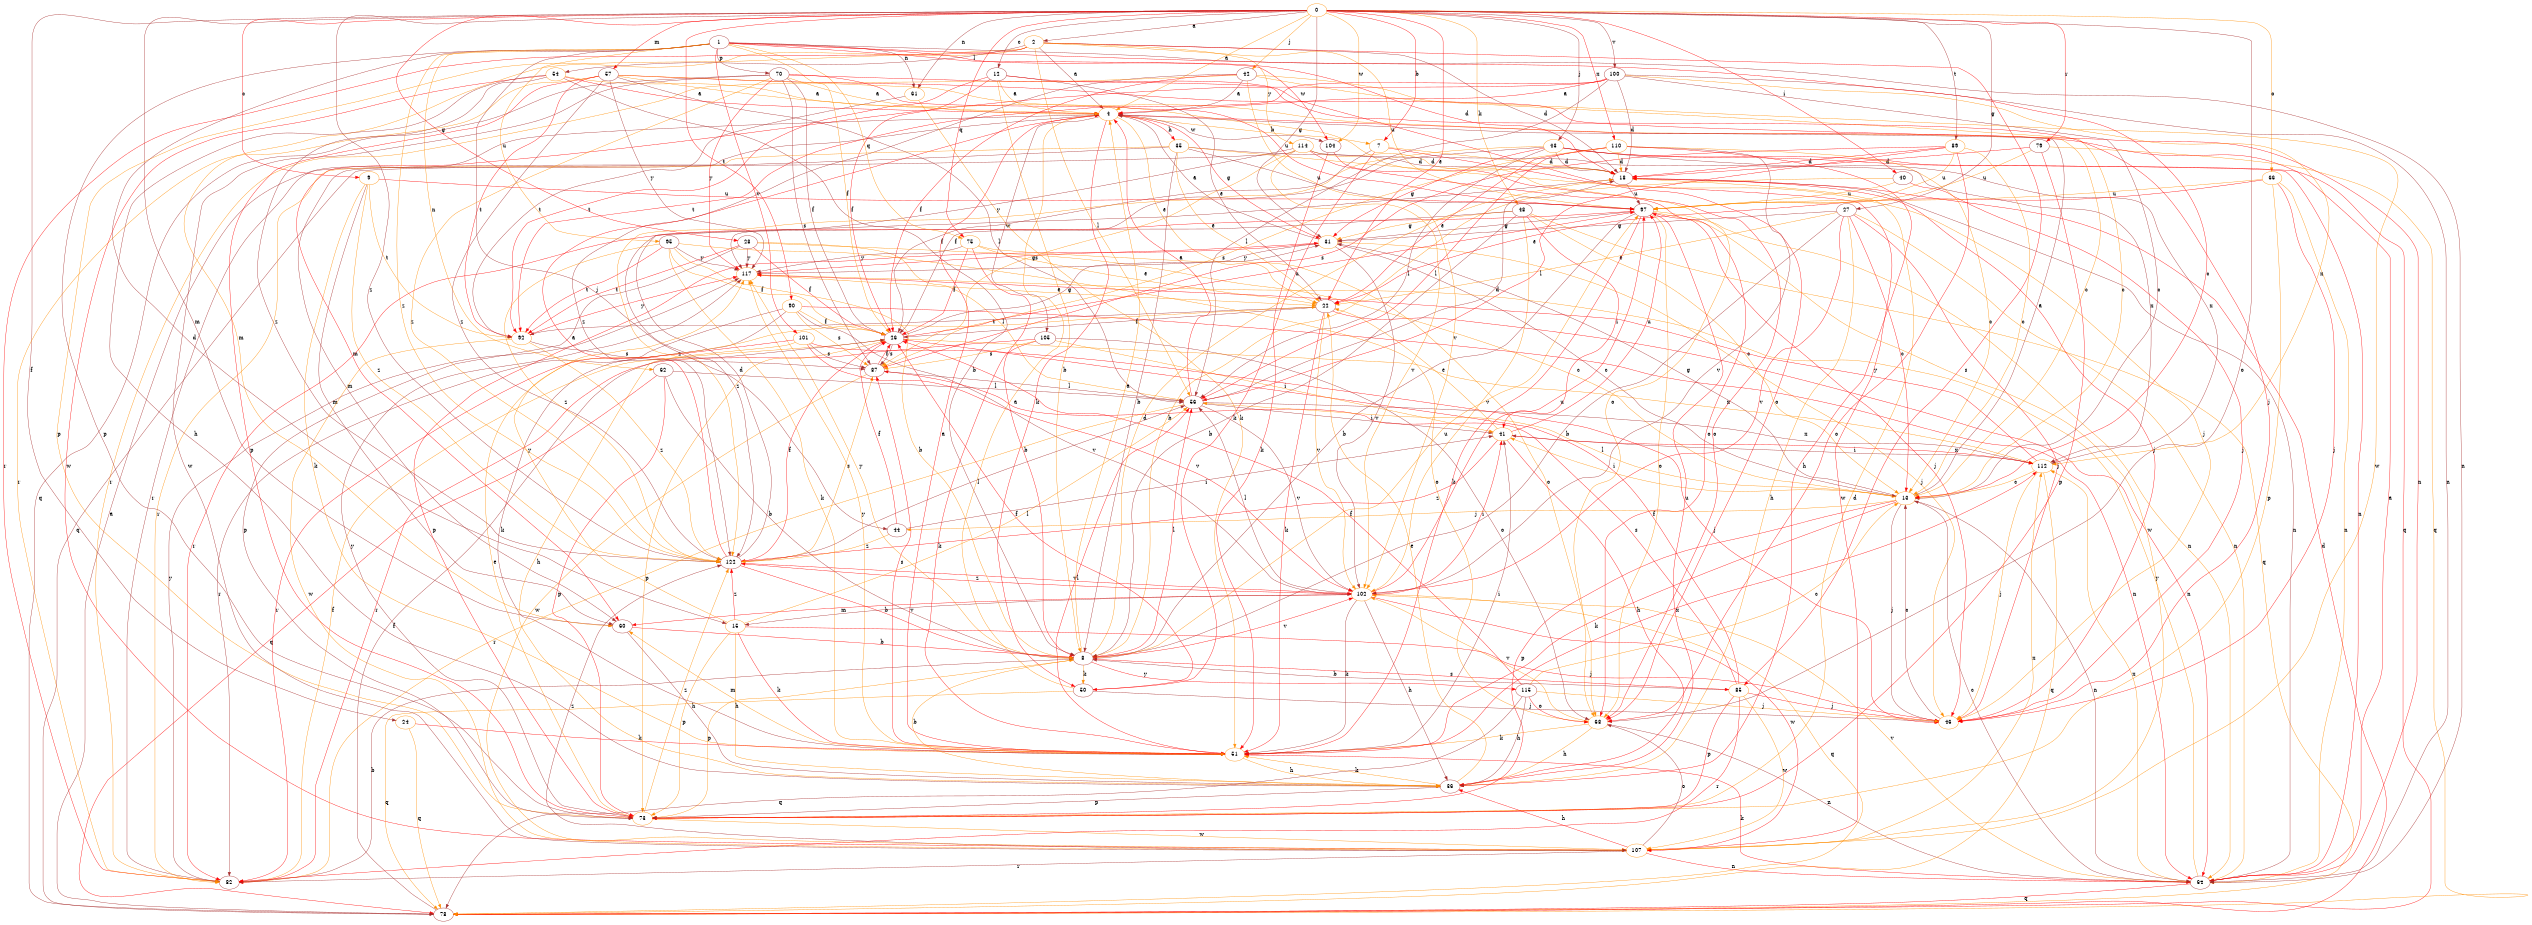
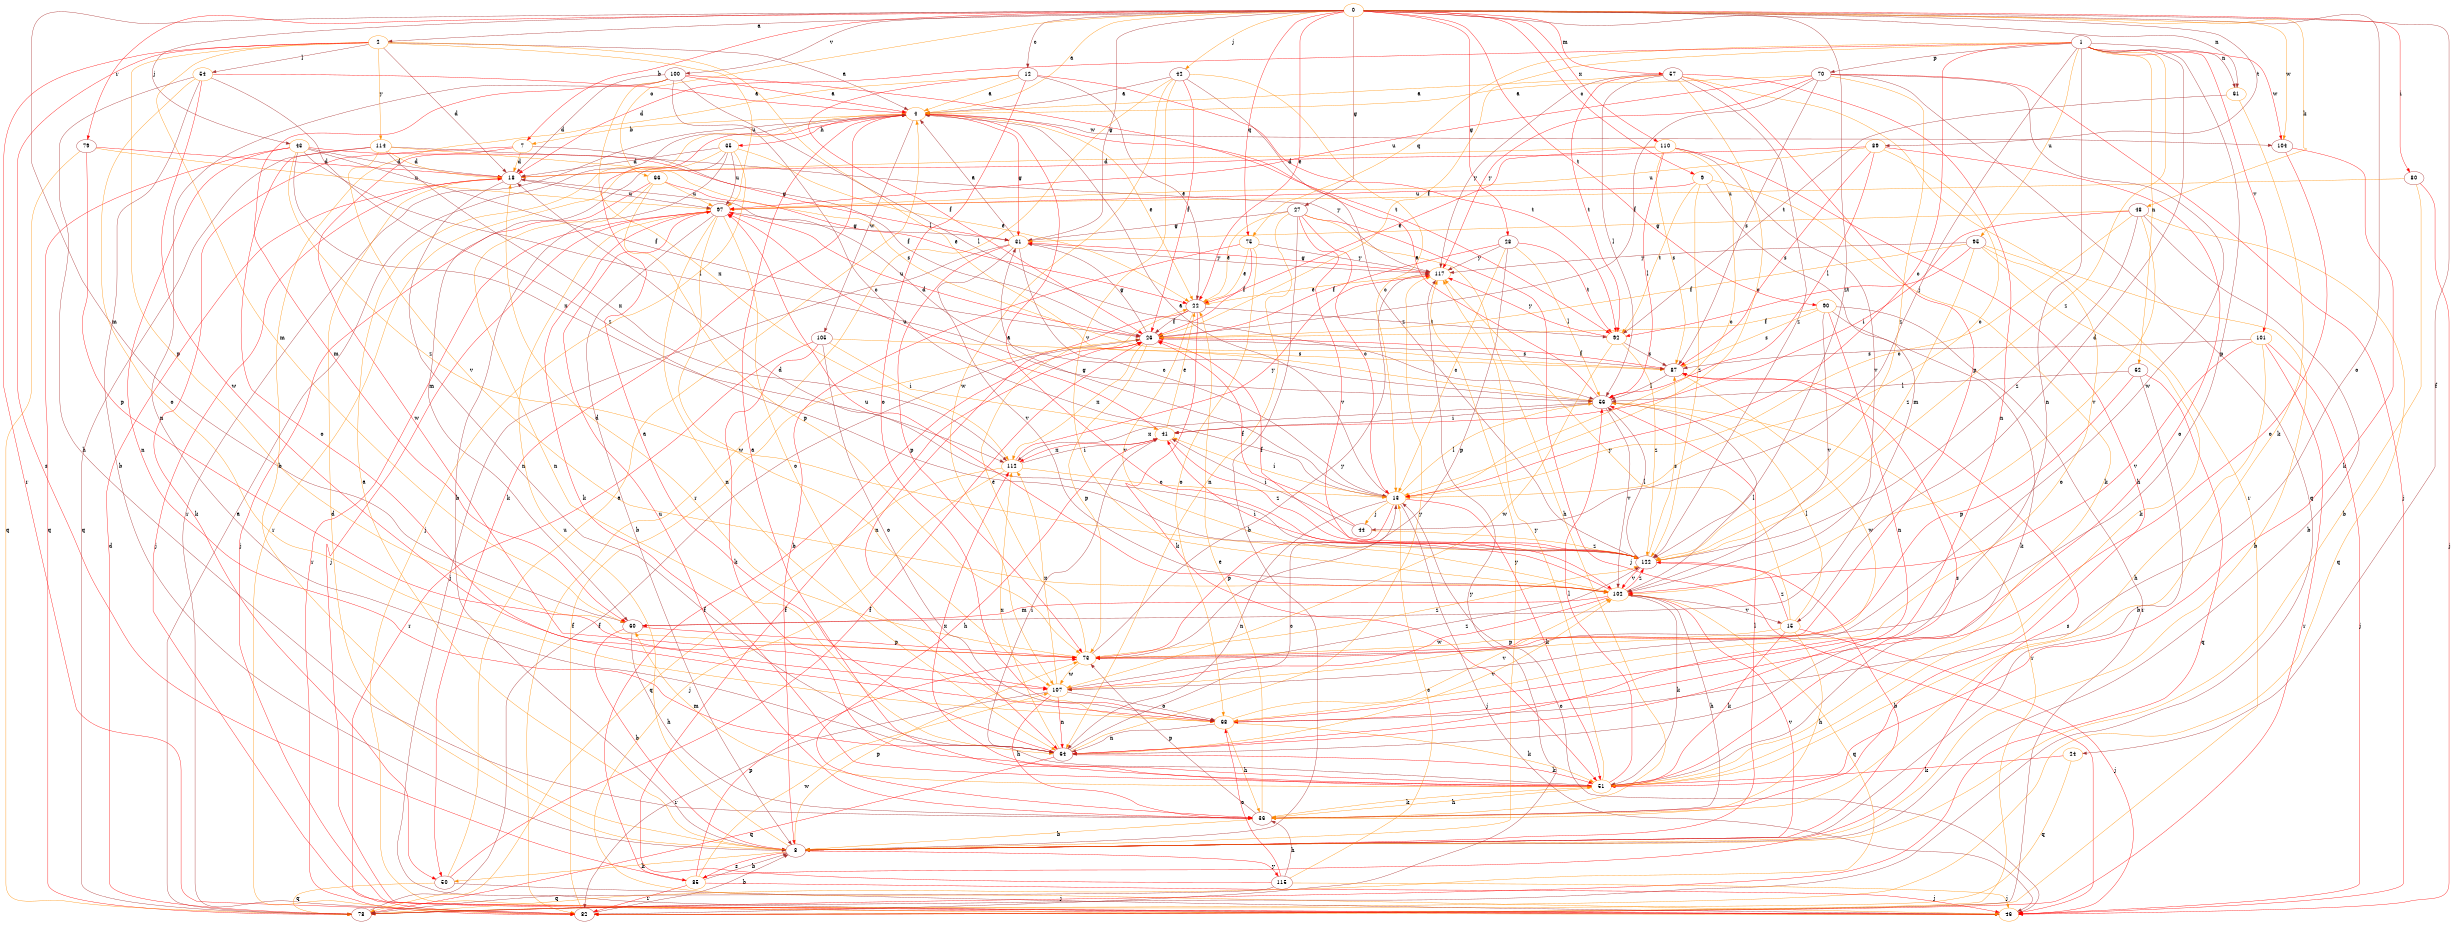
  strict digraph {
    node [color=darkorange]
    edge [color=darkorange]
    0
    2
    4
    7
    9
    12 [color=brown]
    22 [color=brown]
    24
    27 [color=brown]
    28 [color=brown]
    31
-   40 [color=brown]
+   40 [color=brown label=80]
    42 [color=brown]
    43
    48 [color=brown]
    57 [color=brown]
    60 [color=brown]
    61
    66
    68
    75
    79 [color=brown]
    89
    90
    100 [color=brown]
    104 [color=brown]
    110
    122 [color=brown]
    18 [color=brown]
    73
    54
    56 [color=brown]
    82 [color=brown]
    85
    97 [color=brown]
    114
    35
    50 [color=brown]
    105 [color=brown]
    26 [color=brown]
    107
    51
    92
    8 [color=brown]
    64 [color=brown]
    102
    78 [color=brown]
    13
    46
    36 [color=brown]
    117
    112
    41
    87 [color=brown]
    1 [color=brown]
    15
    44 [color=brown]
    62 [color=brown]
    70 [color=brown]
    95 [color=brown]
    101
    115 [color=brown]
    0 -> 2 [color=brown label=a]
    0 -> 4 [label=a]
    0 -> 7 [color=red label=b]
    0 -> 9 [color=red label=c]
    0 -> 12 [color=brown label=c]
    0 -> 22 [color=red label=e]
    0 -> 24 [color=brown label=f]
    0 -> 27 [color=brown label=g]
    0 -> 28 [color=red label=g]
    0 -> 31 [color=brown label=g]
    0 -> 40 [color=red label=i]
    0 -> 42 [label=j]
    0 -> 43 [color=brown label=j]
    0 -> 48 [label=k]
    0 -> 57 [color=red label=m]
    0 -> 60 [color=brown label=m]
    0 -> 61 [color=brown label=n]
    0 -> 66 [label=o]
    0 -> 68 [color=brown label=o]
    0 -> 75 [color=red label=q]
    0 -> 79 [color=red label=r]
    0 -> 89 [color=brown label=t]
    0 -> 90 [color=red label=t]
    0 -> 100 [color=brown label=v]
    0 -> 104 [label=w]
    0 -> 110 [color=red label=x]
    0 -> 122 [color=brown label=z]
    2 -> 4 [color=brown label=a]
    2 -> 60 [label=m]
    2 -> 18 [color=brown label=d]
    2 -> 73 [label=p]
    2 -> 54 [color=brown label=l]
    2 -> 56 [label=l]
    2 -> 82 [color=red label=r]
    2 -> 85 [color=red label=s]
    2 -> 97 [label=u]
    2 -> 114 [label=y]
    4 -> 7 [label=b]
    4 -> 22 [label=e]
    4 -> 31 [color=red label=g]
    4 -> 104 [color=brown label=w]
    4 -> 82 [color=brown label=r]
    4 -> 35 [color=red label=h]
    4 -> 50 [color=red label=k]
    4 -> 105 [color=brown label=w]
    7 -> 18 [label=d]
    7 -> 50 [color=red label=k]
    7 -> 26 [color=brown label=f]
    7 -> 107 [color=red label=w]
    9 -> 60 [color=brown label=m]
    9 -> 122 [label=z]
    9 -> 97 [color=red label=u]
    9 -> 51 [label=k]
    9 -> 92 [label=t]
    12 -> 4 [label=a]
    12 -> 22 [color=brown label=e]
    12 -> 68 [color=red label=o]
    12 -> 26 [color=red label=f]
    12 -> 92 [color=red label=t]
    12 -> 8 [label=b]
    22 -> 26 [color=brown label=f]
    22 -> 51 [color=red label=k]
    22 -> 92 [color=brown label=t]
    22 -> 64 [color=red label=n]
    22 -> 102 [label=v]
    24 -> 51 [color=red label=k]
    24 -> 78 [label=q]
    27 -> 22 [label=e]
    27 -> 31 [color=brown label=g]
    27 -> 8 [color=brown label=b]
    27 -> 64 [label=n]
    27 -> 102 [color=red label=v]
    27 -> 13 [color=red label=c]
    27 -> 46 [color=red label=j]
    27 -> 36 [label=h]
    28 -> 73 [color=brown label=p]
    28 -> 56 [label=l]
    28 -> 26 [color=red label=f]
    28 -> 92 [color=red label=t]
    28 -> 13 [label=c]
    28 -> 117 [color=brown label=y]
    31 -> 4 [color=brown label=a]
    31 -> 73 [color=red label=p]
    31 -> 102 [color=brown label=v]
    31 -> 13 [color=brown label=c]
-   31 -> 46 [label=j]
+   31 -> 46 [color=brown label=j]
    31 -> 117 [color=brown label=y]
    40 -> 97 [label=u]
    40 -> 8 [label=b]
    40 -> 46 [color=red label=j]
    42 -> 4 [color=brown label=a]
    42 -> 122 [color=brown label=z]
    42 -> 82 [label=r]
    42 -> 26 [color=red label=f]
    42 -> 107 [label=w]
    42 -> 102 [label=v]
    42 -> 13 [label=c]
    43 -> 31 [color=red label=g]
    43 -> 122 [label=z]
    43 -> 18 [color=brown label=d]
    43 -> 56 [color=brown label=l]
    43 -> 26 [color=brown label=f]
    43 -> 64 [color=red label=n]
    43 -> 78 [color=red label=q]
    43 -> 112 [color=brown label=x]
    48 -> 31 [label=g]
    48 -> 122 [color=brown label=z]
    48 -> 8 [color=brown label=b]
    48 -> 102 [label=v]
    48 -> 78 [label=q]
    48 -> 13 [label=c]
    48 -> 41 [color=red label=i]
    57 -> 4 [label=a]
    57 -> 122 [color=brown label=z]
    57 -> 73 [color=red label=p]
    57 -> 56 [color=brown label=l]
    57 -> 82 [label=r]
    57 -> 92 [color=red label=t]
    57 -> 64 [color=red label=n]
    57 -> 13 [label=c]
    57 -> 117 [color=brown label=y]
+   60 -> 73 [color=red label=p]
    60 -> 8 [color=red label=b]
    60 -> 36 [color=brown label=h]
    61 -> 51 [label=k]
    61 -> 92 [color=brown label=t]
    66 -> 22 [color=red label=e]
    66 -> 73 [label=p]
    66 -> 97 [label=u]
    66 -> 64 [label=n]
    66 -> 46 [color=red label=j]
    68 -> 51 [label=k]
    68 -> 64 [color=brown label=n]
    68 -> 102 [label=v]
    68 -> 36 [label=h]
    75 -> 22 [label=e]
    75 -> 68 [label=o]
    75 -> 26 [color=red label=f]
    75 -> 8 [color=red label=b]
    75 -> 117 [color=brown label=y]
    79 -> 18 [color=red label=d]
    79 -> 73 [color=red label=p]
    79 -> 97 [label=u]
    79 -> 78 [label=q]
    89 -> 68 [color=red label=o]
    89 -> 18 [color=red label=d]
    89 -> 56 [color=red label=l]
    89 -> 97 [label=u]
    89 -> 13 [label=c]
    89 -> 87 [color=red label=s]
    90 -> 82 [color=brown label=r]
    90 -> 26 [label=f]
    90 -> 51 [color=brown label=k]
    90 -> 64 [color=red label=n]
    90 -> 102 [color=brown label=v]
    90 -> 87 [label=s]
    100 -> 4 [color=red label=a]
    100 -> 60 [color=red label=m]
    100 -> 18 [color=brown label=d]
    100 -> 56 [color=brown label=l]
    100 -> 92 [color=red label=t]
    100 -> 64 [color=brown label=n]
    100 -> 13 [color=brown label=c]
    100 -> 112 [label=x]
    104 -> 68 [color=red label=o]
    104 -> 51 [color=red label=k]
    110 -> 22 [color=red label=e]
    110 -> 18 [label=d]
    110 -> 56 [color=red label=l]
    110 -> 102 [color=brown label=v]
    110 -> 13 [label=c]
    110 -> 36 [color=red label=h]
    110 -> 87 [label=s]
    122 -> 4 [color=red label=a]
    122 -> 18 [color=brown label=d]
    122 -> 56 [color=brown label=l]
    122 -> 26 [color=red label=f]
    122 -> 8 [color=red label=b]
    122 -> 102 [color=red label=v]
    122 -> 87 [label=s]
    18 -> 97 [color=brown label=u]
    18 -> 64 [color=brown label=n]
    18 -> 46 [color=red label=j]
    73 -> 22 [label=e]
    73 -> 122 [label=z]
    73 -> 18 [label=d]
    73 -> 107 [label=w]
    73 -> 117 [color=brown label=y]
    54 -> 4 [color=red label=a]
    54 -> 68 [label=o]
    54 -> 122 [color=brown label=z]
    54 -> 107 [color=red label=w]
    54 -> 8 [color=brown label=b]
    54 -> 36 [color=brown label=h]
    56 -> 4 [color=red label=a]
    56 -> 18 [color=brown label=d]
    56 -> 82 [label=r]
    56 -> 102 [color=brown label=v]
    56 -> 112 [color=brown label=x]
    56 -> 41 [color=brown label=i]
    82 -> 26 [label=f]
    82 -> 8 [color=brown label=b]
    82 -> 117 [color=brown label=y]
    85 -> 73 [color=red label=p]
    85 -> 82 [color=red label=r]
    85 -> 26 [color=red label=f]
    85 -> 107 [label=w]
    85 -> 8 [color=brown label=b]
    85 -> 46 [color=red label=j]
    85 -> 87 [color=red label=s]
    97 -> 31 [color=brown label=g]
    97 -> 68 [label=o]
    97 -> 82 [color=red label=r]
    97 -> 107 [label=w]
    97 -> 51 [color=red label=k]
    97 -> 8 [color=brown label=b]
    97 -> 64 [label=n]
    97 -> 46 [color=red label=j]
    114 -> 68 [color=red label=o]
    114 -> 18 [label=d]
    114 -> 102 [label=v]
    114 -> 78 [color=brown label=q]
    114 -> 117 [color=brown label=y]
    114 -> 112 [color=brown label=x]
    114 -> 87 [label=s]
    35 -> 22 [label=e]
    35 -> 60 [color=brown label=m]
    35 -> 18 [color=brown label=d]
    35 -> 82 [label=r]
    35 -> 97 [color=brown label=u]
    35 -> 8 [color=brown label=b]
    35 -> 46 [label=j]
    50 -> 4 [label=a]
    50 -> 26 [color=red label=f]
    50 -> 78 [label=q]
    50 -> 46 [color=brown label=j]
    105 -> 68 [color=brown label=o]
    105 -> 82 [color=red label=r]
    105 -> 51 [color=red label=k]
    105 -> 41 [label=i]
    105 -> 87 [label=s]
    26 -> 31 [color=brown label=g]
    26 -> 73 [label=p]
    26 -> 97 [color=red label=u]
    26 -> 112 [label=x]
    26 -> 87 [color=brown label=s]
    107 -> 68 [color=brown label=o]
    107 -> 122 [color=brown label=z]
    107 -> 82 [color=brown label=r]
    107 -> 64 [color=red label=n]
    107 -> 36 [color=red label=h]
    107 -> 112 [label=x]
    51 -> 4 [color=red label=a]
    51 -> 60 [label=m]
    51 -> 56 [color=red label=l]
    51 -> 36 [label=h]
    51 -> 117 [label=y]
    51 -> 112 [color=red label=x]
    51 -> 41 [color=brown label=i]
    51 -> 87 [color=red label=s]
    92 -> 122 [label=z]
    92 -> 107 [label=w]
    92 -> 117 [color=red label=y]
    92 -> 87 [color=brown label=s]
    8 -> 4 [label=a]
    8 -> 18 [label=d]
    8 -> 73 [label=p]
    8 -> 56 [color=red label=l]
    8 -> 85 [color=red label=s]
    8 -> 97 [label=u]
    8 -> 50 [label=k]
    8 -> 102 [color=red label=v]
    8 -> 117 [label=y]
    8 -> 115 [color=red label=y]
    64 -> 4 [color=red label=a]
    64 -> 51 [color=red label=k]
    64 -> 102 [label=v]
    64 -> 78 [color=red label=q]
    64 -> 13 [color=brown label=c]
    64 -> 117 [label=y]
    64 -> 112 [label=x]
    102 -> 60 [color=red label=m]
    102 -> 122 [color=red label=z]
    102 -> 56 [color=brown label=l]
    102 -> 97 [color=red label=u]
    102 -> 107 [color=red label=w]
    102 -> 51 [color=brown label=k]
    102 -> 78 [label=q]
    102 -> 36 [color=brown label=h]
    102 -> 41 [color=red label=i]
    102 -> 15 [color=brown label=v]
    78 -> 4 [color=brown label=a]
    78 -> 18 [color=red label=d]
    78 -> 26 [color=brown label=f]
    13 -> 4 [color=brown label=a]
    13 -> 31 [color=brown label=g]
    13 -> 73 [color=red label=p]
    13 -> 56 [label=l]
    13 -> 51 [color=red label=k]
    13 -> 64 [color=brown label=n]
    13 -> 46 [color=brown label=j]
    13 -> 41 [label=i]
    13 -> 44 [label=j]
    46 -> 13 [color=brown label=c]
    36 -> 22 [label=e]
    36 -> 73 [color=brown label=p]
    36 -> 97 [color=red label=u]
    36 -> 51 [label=k]
    36 -> 8 [label=b]
    117 -> 22 [label=e]
    117 -> 31 [color=red label=g]
    112 -> 78 [label=q]
    112 -> 13 [label=c]
    112 -> 46 [label=j]
    112 -> 117 [color=red label=y]
    112 -> 41 [color=brown label=i]
    41 -> 22 [label=e]
    41 -> 122 [color=red label=z]
    41 -> 97 [color=red label=u]
    41 -> 36 [color=red label=h]
    41 -> 112 [color=red label=x]
    87 -> 56 [color=brown label=l]
    87 -> 26 [color=red label=f]
    87 -> 107 [label=w]
    1 -> 61 [color=brown label=n]
    1 -> 75 [label=q]
    1 -> 104 [color=red label=w]
    1 -> 122 [label=z]
    1 -> 18 [color=red label=d]
    1 -> 73 [color=brown label=p]
    1 -> 26 [label=f]
    1 -> 64 [color=brown label=n]
    1 -> 13 [color=red label=c]
    1 -> 15 [color=brown label=d]
    1 -> 44 [color=brown label=j]
    1 -> 62 [label=n]
    1 -> 70 [color=brown label=p]
    1 -> 95 [label=u]
    1 -> 101 [color=red label=v]
    15 -> 122 [color=red label=z]
    15 -> 73 [label=p]
    15 -> 56 [label=l]
    15 -> 51 [color=red label=k]
    15 -> 46 [color=red label=j]
    15 -> 36 [label=h]
    15 -> 117 [label=y]
    44 -> 122 [label=z]
    44 -> 26 [color=red label=f]
    44 -> 41 [color=brown label=i]
    62 -> 73 [color=red label=p]
    62 -> 56 [color=brown label=l]
    62 -> 8 [color=brown label=b]
    62 -> 78 [color=red label=q]
    70 -> 4 [label=a]
    70 -> 122 [label=z]
    70 -> 97 [color=red label=u]
    70 -> 26 [color=brown label=f]
    70 -> 107 [color=brown label=w]
    70 -> 78 [color=brown label=q]
    70 -> 46 [color=red label=j]
    70 -> 117 [color=red label=y]
    70 -> 87 [color=brown label=s]
    95 -> 68 [label=o]
    95 -> 122 [label=z]
    95 -> 26 [label=f]
    95 -> 51 [label=k]
    95 -> 92 [color=red label=t]
    95 -> 8 [label=b]
    95 -> 117 [color=brown label=y]
    101 -> 82 [color=red label=r]
    101 -> 102 [color=red label=v]
    101 -> 46 [color=red label=j]
    101 -> 36 [label=h]
    101 -> 87 [color=brown label=s]
    115 -> 68 [color=red label=o]
    115 -> 26 [color=red label=f]
    115 -> 78 [color=brown label=q]
    115 -> 13 [label=c]
    115 -> 46 [label=j]
    115 -> 36 [color=brown label=h]
  }
